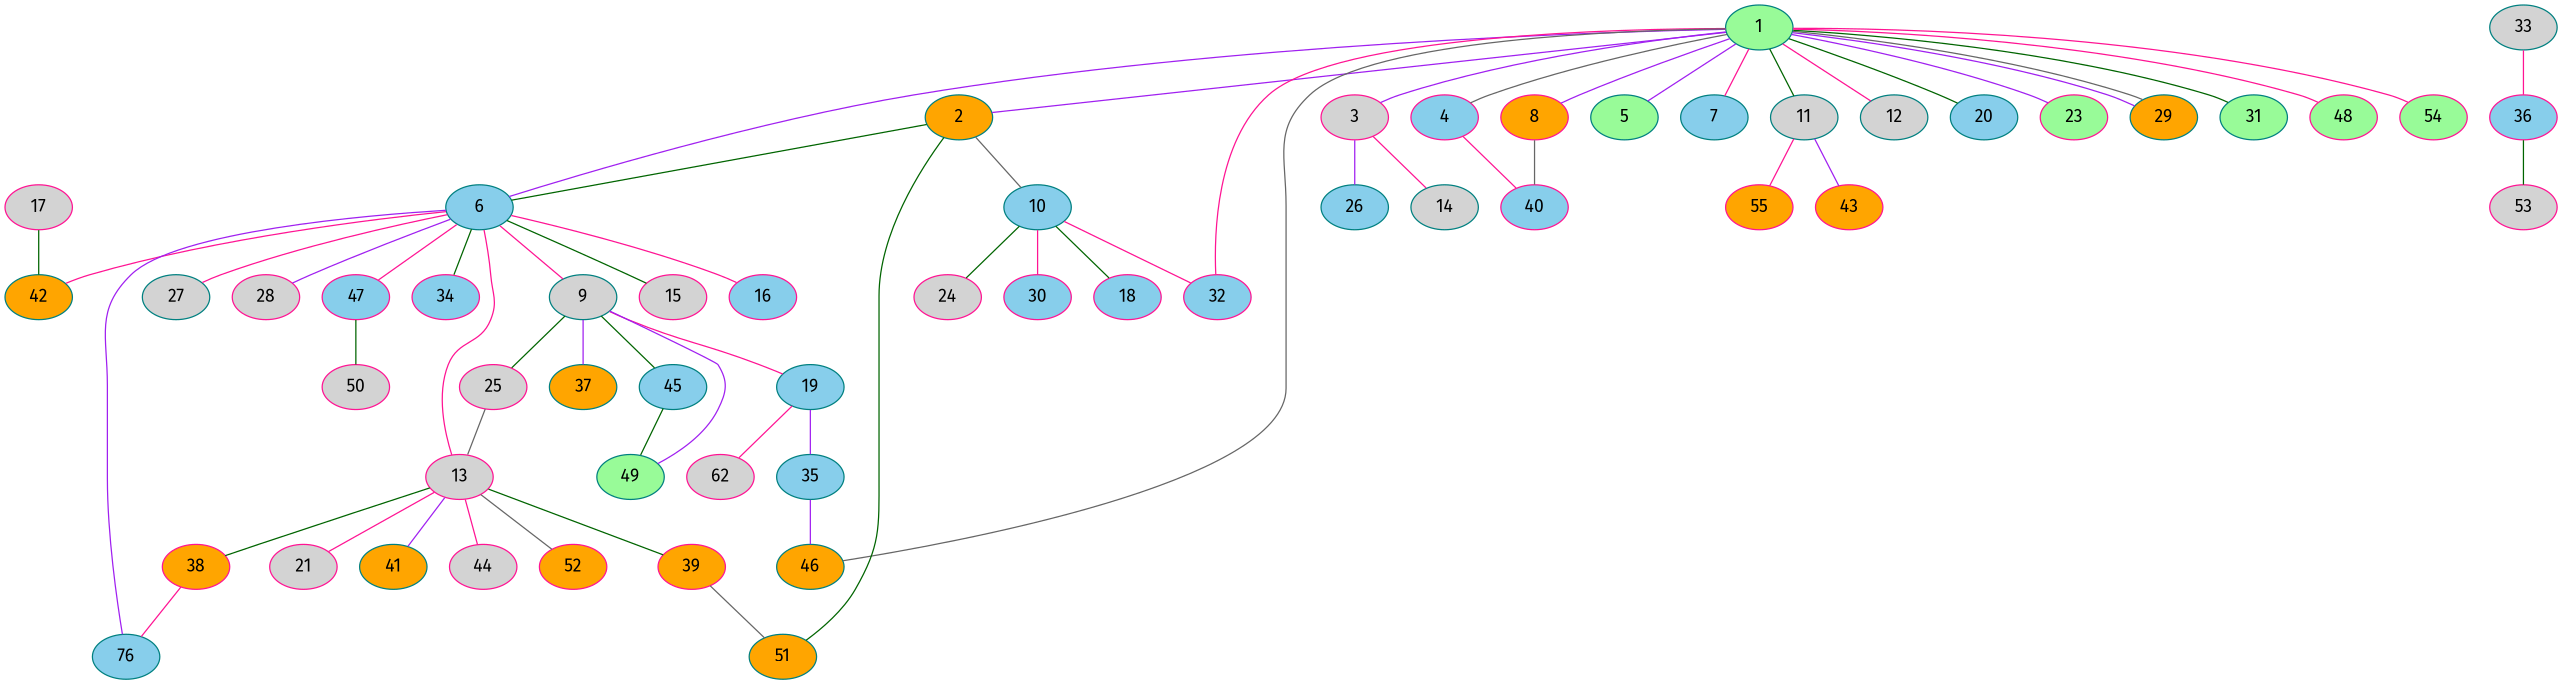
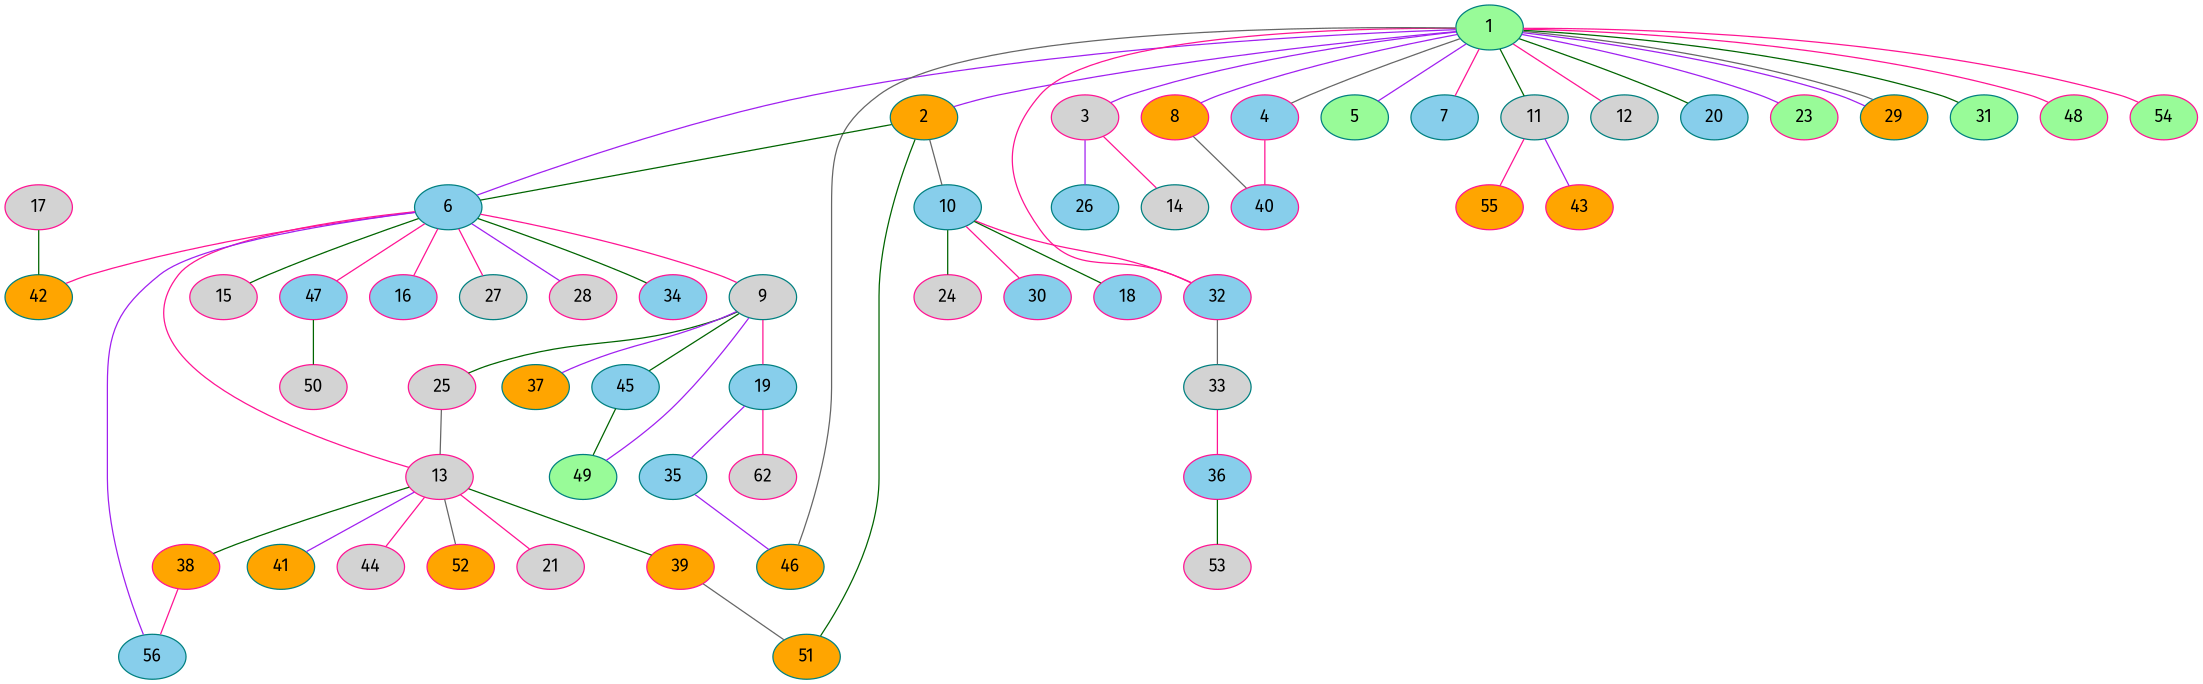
  graph {
    fontname="Fira Sans"
    node [color=deeppink fillcolor=lightgrey fontname="Fira Sans" style=filled]
    edge [color=deeppink fontname="Fira Sans"]
    1 [color=teal fillcolor=palegreen]
    2 [color=teal fillcolor=orange]
    3
    4 [fillcolor=skyblue]
    5 [color=teal fillcolor=palegreen]
    6 [color=teal fillcolor=skyblue]
    7 [color=teal fillcolor=skyblue]
    8 [fillcolor=orange]
    11 [color=teal]
    12 [color=teal]
    20 [color=teal fillcolor=skyblue]
    23 [fillcolor=palegreen]
    29 [color=teal fillcolor=orange]
    31 [color=teal fillcolor=palegreen]
    32 [fillcolor=skyblue]
    46 [color=teal fillcolor=orange]
    48 [fillcolor=palegreen]
    54 [fillcolor=palegreen]
    10 [color=teal fillcolor=skyblue]
    51 [color=teal fillcolor=orange]
    14 [color=teal]
    26 [color=teal fillcolor=skyblue]
    40 [fillcolor=skyblue]
    9 [color=teal]
    13
    15
    16 [fillcolor=skyblue]
    27 [color=teal]
    28
    34 [fillcolor=skyblue]
    42 [color=teal fillcolor=orange]
    47 [fillcolor=skyblue]
-   56 [color=teal fillcolor=skyblue label=76]
+   56 [color=teal fillcolor=skyblue]
    43 [fillcolor=orange]
    55 [fillcolor=orange]
    33 [color=teal]
    18 [fillcolor=skyblue]
    24
    30 [fillcolor=skyblue]
    19 [color=teal fillcolor=skyblue]
    25
    37 [color=teal fillcolor=orange]
    45 [color=teal fillcolor=skyblue]
    49 [color=teal fillcolor=palegreen]
    21
    38 [fillcolor=orange]
    39 [fillcolor=orange]
    41 [color=teal fillcolor=orange]
    44
    52 [fillcolor=orange]
    50
    n52 [label=62]
    35 [color=teal fillcolor=skyblue]
    17
    36 [fillcolor=skyblue]
    53
    1 -- 2 [color=purple]
    1 -- 3 [color=purple]
    1 -- 4 [color=gray40]
    1 -- 5 [color=purple]
    1 -- 6 [color=purple]
    1 -- 7
    1 -- 8 [color=purple]
    1 -- 11 [color=darkgreen]
    1 -- 12
    1 -- 20 [color=darkgreen]
    1 -- 23 [color=purple]
    1 -- 29 [color=purple]
    1 -- 29 [color=gray40]
    1 -- 31 [color=darkgreen]
    1 -- 32
    1 -- 46 [color=gray40]
    1 -- 48
    1 -- 54
    2 -- 6 [color=darkgreen]
    2 -- 10 [color=gray40]
    2 -- 51 [color=darkgreen]
    3 -- 14
    3 -- 26 [color=purple]
    4 -- 40
    6 -- 9
    6 -- 13
    6 -- 15 [color=darkgreen]
    6 -- 16
    6 -- 27
    6 -- 28 [color=purple]
    6 -- 34 [color=darkgreen]
    6 -- 42
    6 -- 47
    6 -- 56 [color=purple]
    8 -- 40 [color=gray40]
    11 -- 43 [color=purple]
    11 -- 55
+   32 -- 33 [color=gray40]
    10 -- 32
    10 -- 18 [color=darkgreen]
    10 -- 24 [color=darkgreen]
    10 -- 30
    9 -- 19
    9 -- 25 [color=darkgreen]
    9 -- 37 [color=purple]
    9 -- 45 [color=darkgreen]
    9 -- 49 [color=purple]
    13 -- 21
    13 -- 38 [color=darkgreen]
    13 -- 39 [color=darkgreen]
    13 -- 41 [color=purple]
    13 -- 44
    13 -- 52 [color=gray40]
    47 -- 50 [color=darkgreen]
    33 -- 36
    19 -- n52
    19 -- 35 [color=purple]
    25 -- 13 [color=gray40]
    45 -- 49 [color=darkgreen]
    38 -- 56
    39 -- 51 [color=gray40]
    35 -- 46 [color=purple]
    17 -- 42 [color=darkgreen]
    36 -- 53 [color=darkgreen]
  }
